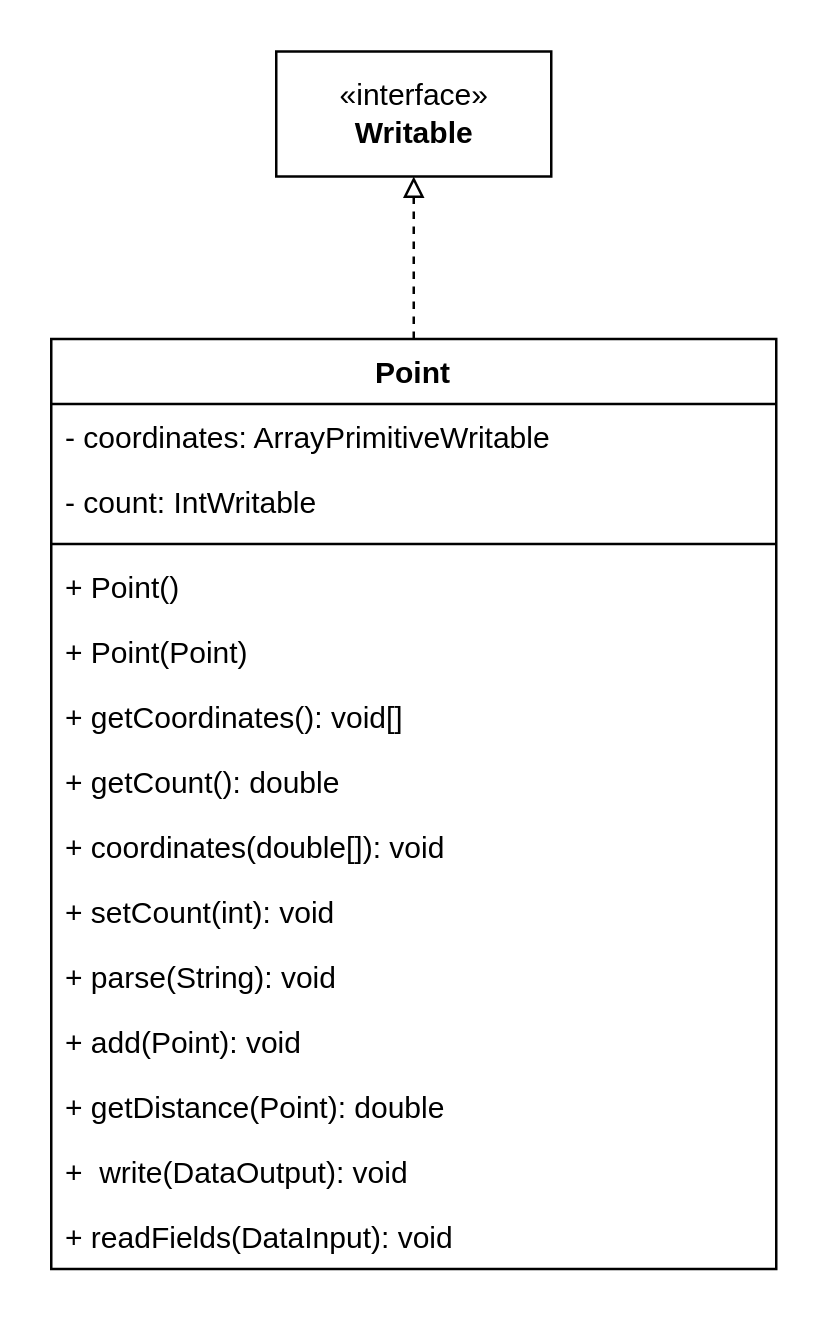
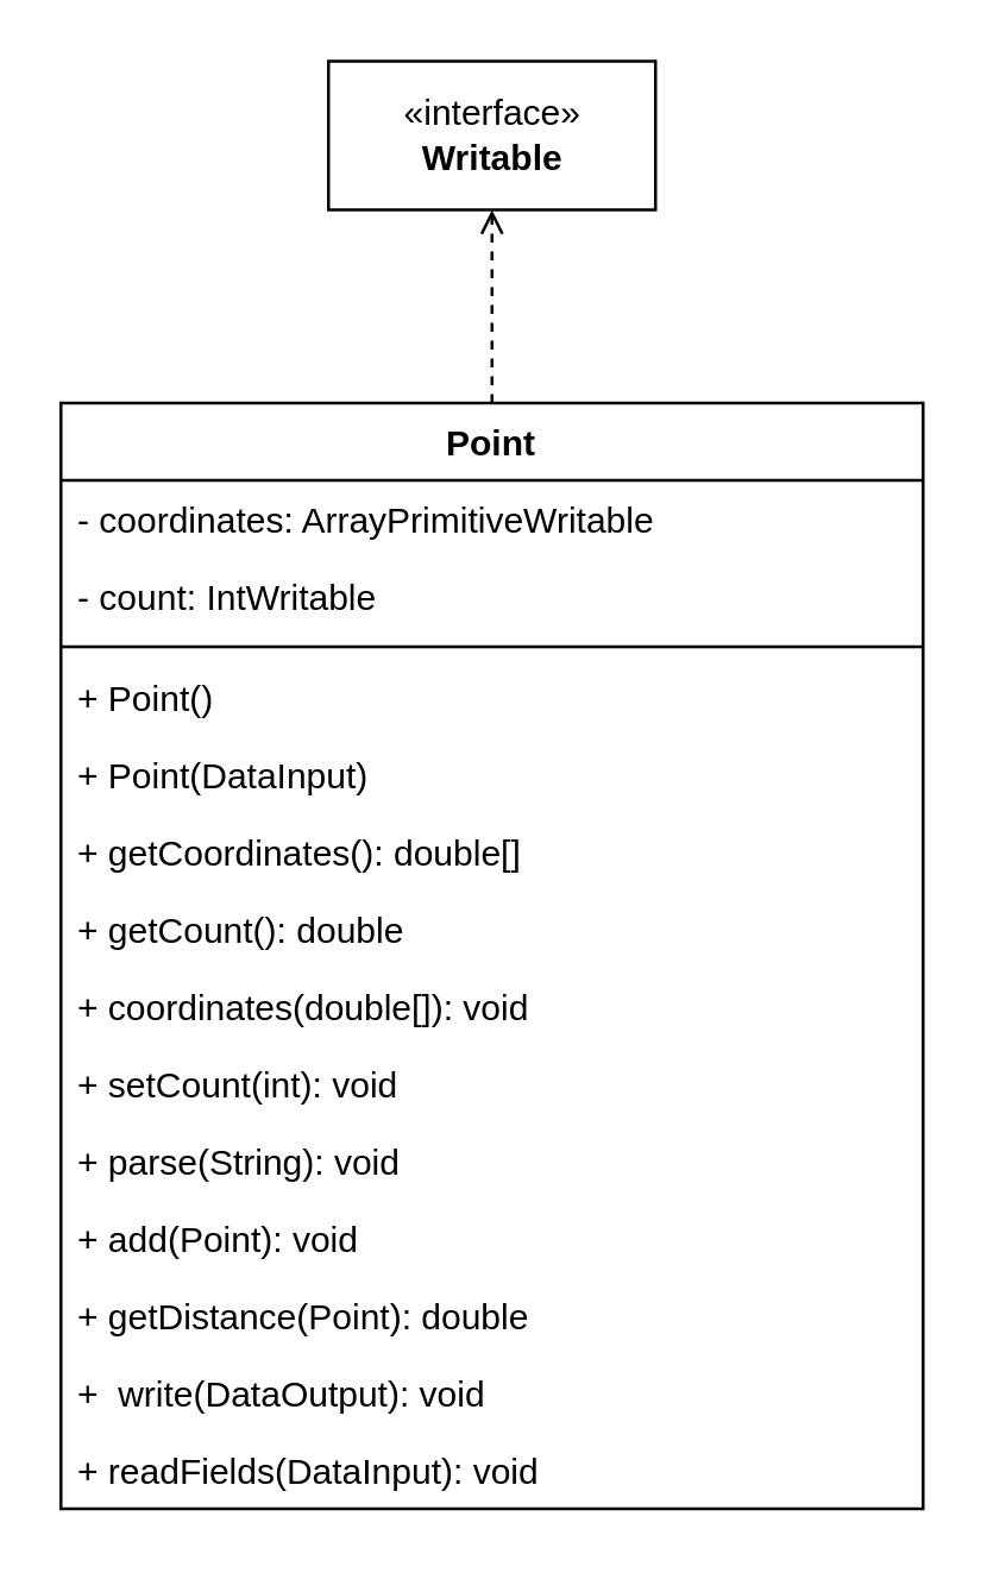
  <mxCell id="0" />
  <mxCell id="1" parent="0" />
- <mxCell id="2" style="edgeStyle=orthogonalEdgeStyle;rounded=0;orthogonalLoop=1;jettySize=auto;html=1;dashed=1;endArrow=block;endFill=0;" edge="1" parent="1" source="4" target="3"><mxGeometry relative="1" as="geometry" /></mxCell>
+ <mxCell id="2" style="edgeStyle=orthogonalEdgeStyle;rounded=0;orthogonalLoop=1;jettySize=auto;html=1;dashed=1;endArrow=open;endFill=0;" edge="1" parent="1" source="4" target="3"><mxGeometry relative="1" as="geometry" /></mxCell>
  <mxCell id="3" value="«interface»&lt;br&gt;&lt;b&gt;Writable&lt;/b&gt;" style="html=1;" vertex="1" parent="1"><mxGeometry x="110" y="20" width="110" height="50" as="geometry" /></mxCell>
  <mxCell id="4" value="Point" style="swimlane;fontStyle=1;align=center;verticalAlign=top;childLayout=stackLayout;horizontal=1;startSize=26;horizontalStack=0;resizeParent=1;resizeParentMax=0;resizeLast=0;collapsible=1;marginBottom=0;" vertex="1" parent="1"><mxGeometry x="20" y="135" width="290" height="372" as="geometry" /></mxCell>
  <mxCell id="5" value="- coordinates: ArrayPrimitiveWritable" style="text;strokeColor=none;fillColor=none;align=left;verticalAlign=top;spacingLeft=4;spacingRight=4;overflow=hidden;rotatable=0;points=[[0,0.5],[1,0.5]];portConstraint=eastwest;" vertex="1" parent="4"><mxGeometry y="26" width="290" height="26" as="geometry" /></mxCell>
  <mxCell id="6" value="- count: IntWritable" style="text;strokeColor=none;fillColor=none;align=left;verticalAlign=top;spacingLeft=4;spacingRight=4;overflow=hidden;rotatable=0;points=[[0,0.5],[1,0.5]];portConstraint=eastwest;" vertex="1" parent="4"><mxGeometry y="52" width="290" height="26" as="geometry" /></mxCell>
  <mxCell id="7" value="" style="line;strokeWidth=1;fillColor=none;align=left;verticalAlign=middle;spacingTop=-1;spacingLeft=3;spacingRight=3;rotatable=0;labelPosition=right;points=[];portConstraint=eastwest;" vertex="1" parent="4"><mxGeometry y="78" width="290" height="8" as="geometry" /></mxCell>
  <mxCell id="8" value="+ Point()" style="text;strokeColor=none;fillColor=none;align=left;verticalAlign=top;spacingLeft=4;spacingRight=4;overflow=hidden;rotatable=0;points=[[0,0.5],[1,0.5]];portConstraint=eastwest;" vertex="1" parent="4"><mxGeometry y="86" width="290" height="26" as="geometry" /></mxCell>
- <mxCell id="9" value="+ Point(Point)" style="text;strokeColor=none;fillColor=none;align=left;verticalAlign=top;spacingLeft=4;spacingRight=4;overflow=hidden;rotatable=0;points=[[0,0.5],[1,0.5]];portConstraint=eastwest;" vertex="1" parent="4"><mxGeometry y="112" width="290" height="26" as="geometry" /></mxCell>
- <mxCell id="10" value="+ getCoordinates(): void[]" style="text;strokeColor=none;fillColor=none;align=left;verticalAlign=top;spacingLeft=4;spacingRight=4;overflow=hidden;rotatable=0;points=[[0,0.5],[1,0.5]];portConstraint=eastwest;" vertex="1" parent="4"><mxGeometry y="138" width="290" height="26" as="geometry" /></mxCell>
+ <mxCell id="9" value="+ Point(DataInput)" style="text;strokeColor=none;fillColor=none;align=left;verticalAlign=top;spacingLeft=4;spacingRight=4;overflow=hidden;rotatable=0;points=[[0,0.5],[1,0.5]];portConstraint=eastwest;" vertex="1" parent="4"><mxGeometry y="112" width="290" height="26" as="geometry" /></mxCell>
+ <mxCell id="10" value="+ getCoordinates(): double[]" style="text;strokeColor=none;fillColor=none;align=left;verticalAlign=top;spacingLeft=4;spacingRight=4;overflow=hidden;rotatable=0;points=[[0,0.5],[1,0.5]];portConstraint=eastwest;" vertex="1" parent="4"><mxGeometry y="138" width="290" height="26" as="geometry" /></mxCell>
  <mxCell id="11" value="+ getCount(): double" style="text;strokeColor=none;fillColor=none;align=left;verticalAlign=top;spacingLeft=4;spacingRight=4;overflow=hidden;rotatable=0;points=[[0,0.5],[1,0.5]];portConstraint=eastwest;" vertex="1" parent="4"><mxGeometry y="164" width="290" height="26" as="geometry" /></mxCell>
  <mxCell id="12" value="+ coordinates(double[]): void" style="text;strokeColor=none;fillColor=none;align=left;verticalAlign=top;spacingLeft=4;spacingRight=4;overflow=hidden;rotatable=0;points=[[0,0.5],[1,0.5]];portConstraint=eastwest;" vertex="1" parent="4"><mxGeometry y="190" width="290" height="26" as="geometry" /></mxCell>
  <mxCell id="13" value="+ setCount(int): void" style="text;strokeColor=none;fillColor=none;align=left;verticalAlign=top;spacingLeft=4;spacingRight=4;overflow=hidden;rotatable=0;points=[[0,0.5],[1,0.5]];portConstraint=eastwest;" vertex="1" parent="4"><mxGeometry y="216" width="290" height="26" as="geometry" /></mxCell>
  <mxCell id="14" value="+ parse(String): void" style="text;strokeColor=none;fillColor=none;align=left;verticalAlign=top;spacingLeft=4;spacingRight=4;overflow=hidden;rotatable=0;points=[[0,0.5],[1,0.5]];portConstraint=eastwest;" vertex="1" parent="4"><mxGeometry y="242" width="290" height="26" as="geometry" /></mxCell>
  <mxCell id="15" value="+ add(Point): void" style="text;strokeColor=none;fillColor=none;align=left;verticalAlign=top;spacingLeft=4;spacingRight=4;overflow=hidden;rotatable=0;points=[[0,0.5],[1,0.5]];portConstraint=eastwest;" vertex="1" parent="4"><mxGeometry y="268" width="290" height="26" as="geometry" /></mxCell>
  <mxCell id="16" value="+ getDistance(Point): double" style="text;strokeColor=none;fillColor=none;align=left;verticalAlign=top;spacingLeft=4;spacingRight=4;overflow=hidden;rotatable=0;points=[[0,0.5],[1,0.5]];portConstraint=eastwest;" vertex="1" parent="4"><mxGeometry y="294" width="290" height="26" as="geometry" /></mxCell>
  <mxCell id="17" value="+  write(DataOutput): void" style="text;strokeColor=none;fillColor=none;align=left;verticalAlign=top;spacingLeft=4;spacingRight=4;overflow=hidden;rotatable=0;points=[[0,0.5],[1,0.5]];portConstraint=eastwest;" vertex="1" parent="4"><mxGeometry y="320" width="290" height="26" as="geometry" /></mxCell>
  <mxCell id="18" value="+ readFields(DataInput): void" style="text;strokeColor=none;fillColor=none;align=left;verticalAlign=top;spacingLeft=4;spacingRight=4;overflow=hidden;rotatable=0;points=[[0,0.5],[1,0.5]];portConstraint=eastwest;" vertex="1" parent="4"><mxGeometry y="346" width="290" height="26" as="geometry" /></mxCell>
